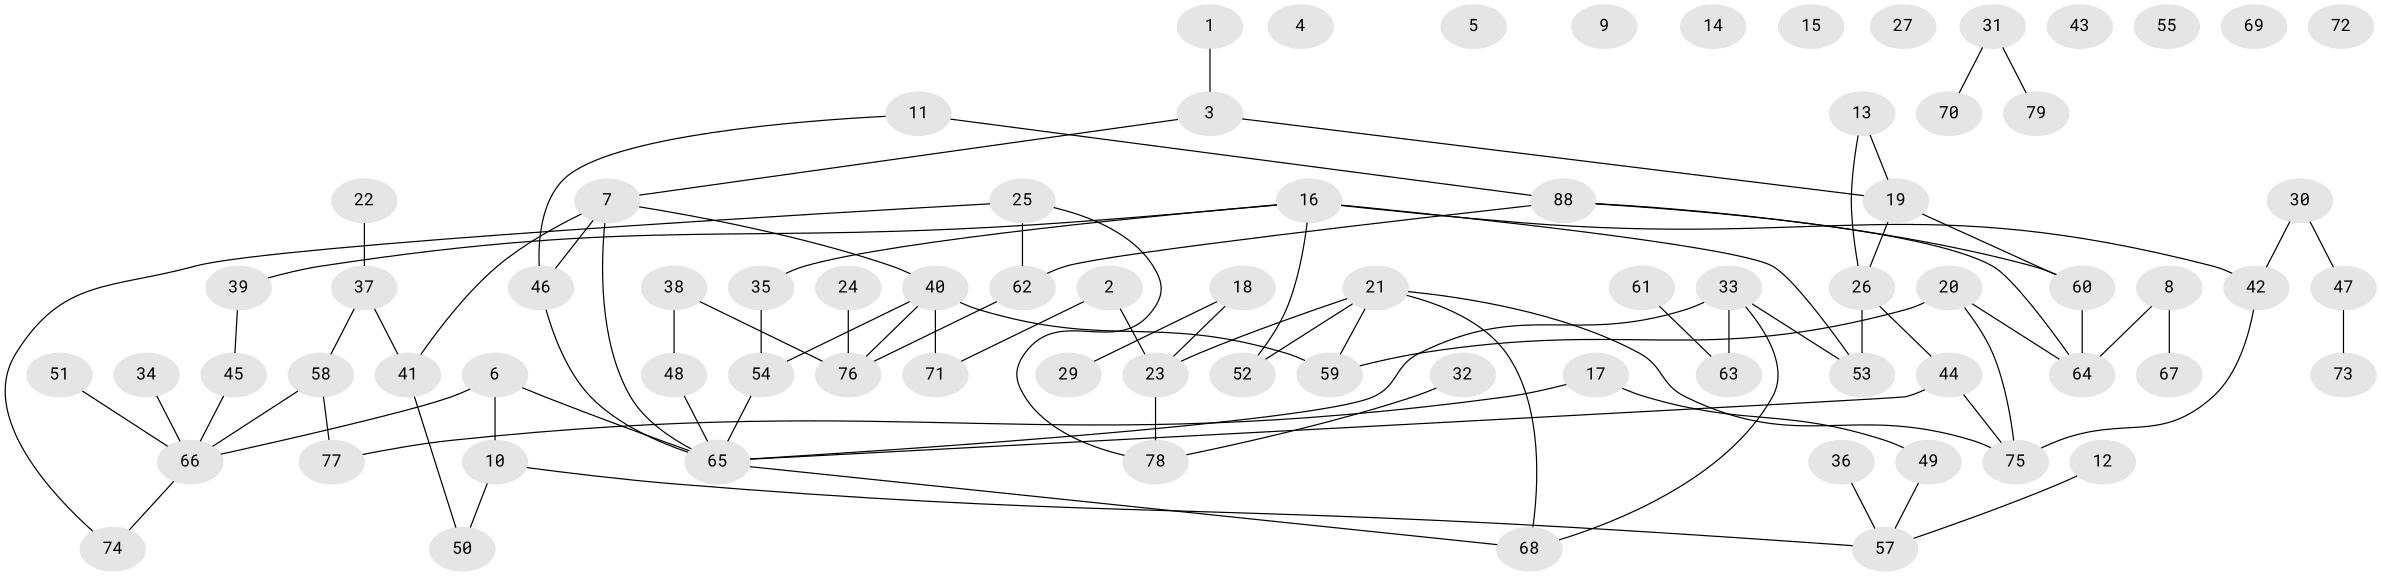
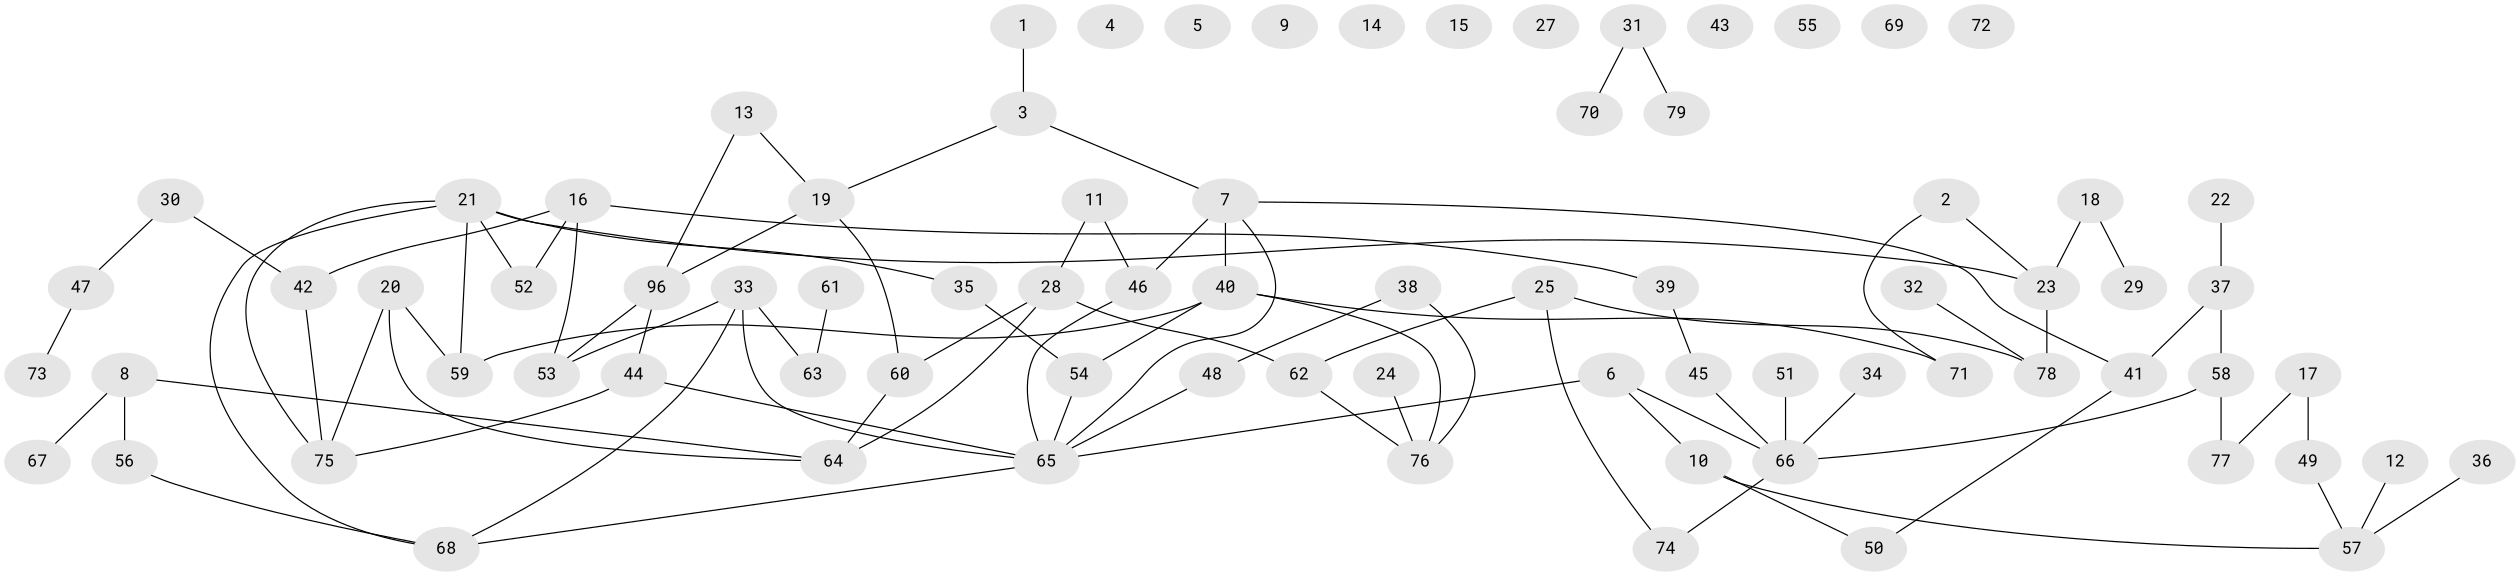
  graph {
    fontname="Roboto Mono"
    node [color=gray90 fontname="Roboto Mono" style=filled]
    edge [fontname="Roboto Mono"]
    1
    3
    7
    19
    2
    23
    71
    78
    65
    40
    41
    46
-   26
+   26 [label=96]
    60
    4
    5
    6
    10
    66
    50
    57
    68
    74
    59
    76
    54
    8
+   56
    64
    67
    37
    58
    9
    11
-   28 [label=88]
+   28
    62
    12
    13
    53
    44
    14
    15
    16
    35
    39
    42
    52
    45
    75
    17
    49
    77
    18
    29
    20
    21
    22
    24
    25
    27
    30
    47
    73
    31
    70
    79
    32
    33
    63
    34
    36
    38
    48
    43
    51
    55
    61
    69
    72
    1 -- 3
    3 -- 7
    3 -- 19
    7 -- 65
    7 -- 40
    7 -- 41
    7 -- 46
    19 -- 26
    19 -- 60
    2 -- 23
    2 -- 71
    23 -- 78
    65 -- 68
    40 -- 71
    40 -- 59
    40 -- 76
    40 -- 54
    41 -- 50
    46 -- 65
    26 -- 53
    26 -- 44
    60 -- 64
    6 -- 65
    6 -- 10
    6 -- 66
    10 -- 50
    10 -- 57
    66 -- 74
    54 -- 65
+   8 -- 56
    8 -- 64
    8 -- 67
+   56 -- 68
    37 -- 41
    37 -- 58
    58 -- 66
    58 -- 77
    11 -- 46
    11 -- 28
    28 -- 60
    28 -- 64
    28 -- 62
    62 -- 76
    12 -- 57
    13 -- 19
    13 -- 26
    44 -- 65
    44 -- 75
    16 -- 53
-   16 -- 35
+   21 -- 35
    16 -- 39
    16 -- 42
    16 -- 52
    35 -- 54
    39 -- 45
    42 -- 75
    45 -- 66
    17 -- 49
    17 -- 77
    49 -- 57
    18 -- 23
    18 -- 29
    20 -- 59
    20 -- 64
    20 -- 75
    21 -- 23
    21 -- 68
    21 -- 59
    21 -- 52
    21 -- 75
    22 -- 37
    24 -- 76
    25 -- 78
    25 -- 74
    25 -- 62
    30 -- 42
    30 -- 47
    47 -- 73
    31 -- 70
    31 -- 79
    32 -- 78
    33 -- 65
    33 -- 68
    33 -- 53
    33 -- 63
    34 -- 66
    36 -- 57
    38 -- 76
    38 -- 48
    48 -- 65
    51 -- 66
    61 -- 63
  }
